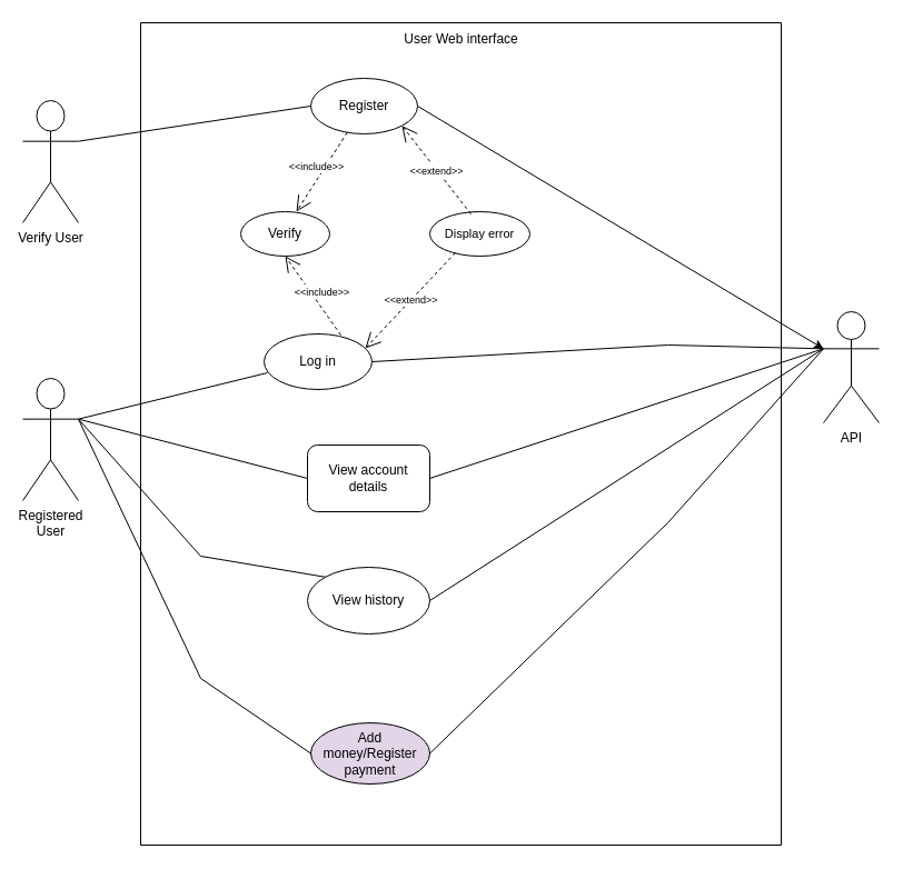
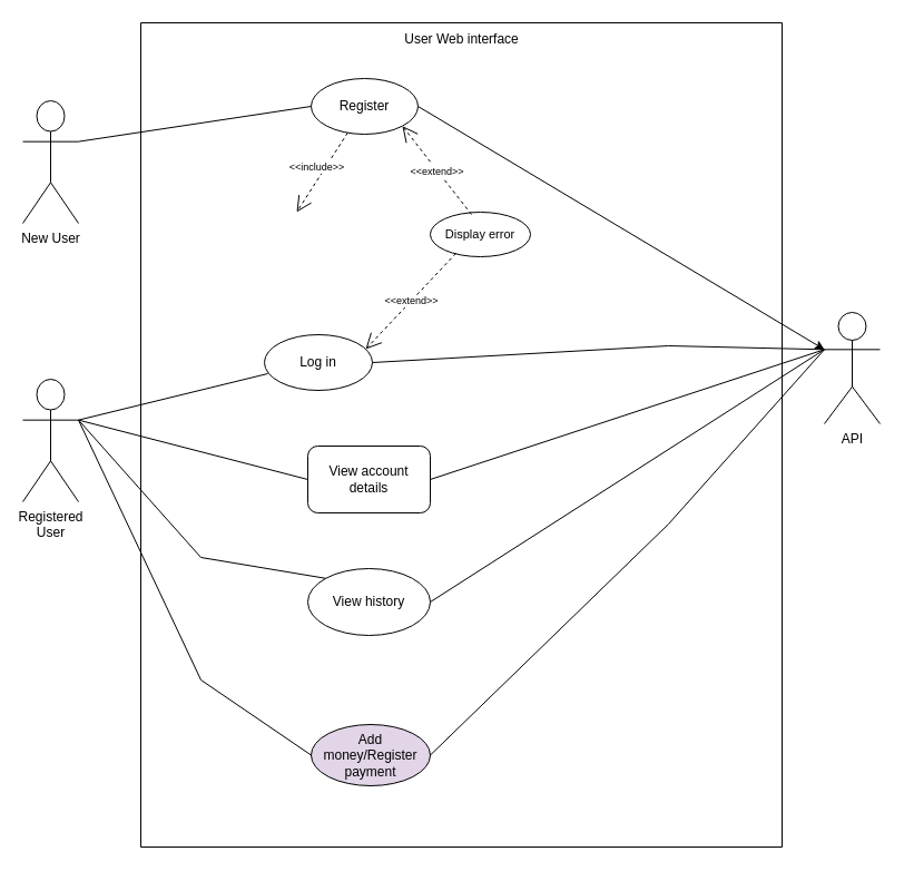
  <mxCell id="0" />
  <mxCell id="1" parent="0" />
  <mxCell id="2" value="&lt;div&gt;Registered&lt;/div&gt;&lt;div&gt;User&lt;br&gt;&lt;/div&gt;" style="shape=umlActor;verticalLabelPosition=bottom;verticalAlign=top;html=1;" parent="1" vertex="1"><mxGeometry x="20" y="340" width="50" height="110" as="geometry" /></mxCell>
  <mxCell id="3" value="" style="swimlane;startSize=0;" parent="1" vertex="1"><mxGeometry x="126" y="20" width="576" height="740" as="geometry" /></mxCell>
  <mxCell id="4" value="Log in" style="ellipse;whiteSpace=wrap;html=1;" parent="3" vertex="1"><mxGeometry x="111" y="280" width="97" height="50" as="geometry" /></mxCell>
  <mxCell id="5" value="View account details" style="whiteSpace=wrap;html=1;rounded=1;" parent="3" vertex="1"><mxGeometry x="150" y="380" width="110" height="60" as="geometry" /></mxCell>
  <mxCell id="6" value="Register" style="ellipse;whiteSpace=wrap;html=1;" parent="3" vertex="1"><mxGeometry x="153" y="50" width="96" height="50" as="geometry" /></mxCell>
  <mxCell id="7" value="View history" style="ellipse;whiteSpace=wrap;html=1;" parent="3" vertex="1"><mxGeometry x="150" y="490" width="110" height="60" as="geometry" /></mxCell>
  <mxCell id="8" value="Add money/Register payment" style="ellipse;whiteSpace=wrap;html=1;fillColor=#e1d5e7;" parent="3" vertex="1"><mxGeometry x="153" y="630" width="107" height="55" as="geometry" /></mxCell>
  <mxCell id="9" value="User Web interface" style="text;html=1;align=center;verticalAlign=middle;resizable=0;points=[];autosize=1;strokeColor=none;fillColor=none;" parent="3" vertex="1"><mxGeometry x="223" width="130" height="30" as="geometry" /></mxCell>
- <mxCell id="10" value="Verify" style="ellipse;whiteSpace=wrap;html=1;" parent="3" vertex="1"><mxGeometry x="90" y="170" width="80" height="40" as="geometry" /></mxCell>
  <mxCell id="11" value="&lt;font style=&quot;font-size: 9px;&quot;&gt;&amp;lt;&amp;lt;include&amp;gt;&amp;gt;&lt;/font&gt;" style="endArrow=open;endSize=12;dashed=1;html=1;rounded=0;" parent="3" source="6" edge="1"><mxGeometry x="-0.031" y="-8" width="160" relative="1" as="geometry"><mxPoint x="175.941" y="224.322" as="sourcePoint" /><mxPoint x="140" y="170" as="targetPoint" /><mxPoint x="1" as="offset" /></mxGeometry></mxCell>
- <mxCell id="12" value="&lt;font style=&quot;font-size: 9px;&quot;&gt;&amp;lt;&amp;lt;include&amp;gt;&amp;gt;&lt;/font&gt;" style="endArrow=open;endSize=12;dashed=1;html=1;rounded=0;exitX=0.711;exitY=0.02;exitDx=0;exitDy=0;entryX=0.5;entryY=1;entryDx=0;entryDy=0;exitPerimeter=0;" parent="3" source="4" target="10" edge="1"><mxGeometry x="-0.031" y="-8" width="160" relative="1" as="geometry"><mxPoint x="185.941" y="237.322" as="sourcePoint" /><mxPoint x="225.04" y="190" as="targetPoint" /><mxPoint x="1" as="offset" /></mxGeometry></mxCell>
  <mxCell id="13" value="&lt;font style=&quot;font-size: 11px;&quot;&gt;Display error&lt;/font&gt;" style="ellipse;whiteSpace=wrap;html=1;fontSize=9;" parent="3" vertex="1"><mxGeometry x="260" y="170" width="90" height="40" as="geometry" /></mxCell>
  <mxCell id="14" value="&lt;font style=&quot;font-size: 9px;&quot;&gt;&amp;lt;&amp;lt;extend&amp;gt;&amp;gt;&lt;/font&gt;" style="endArrow=open;endSize=12;dashed=1;html=1;rounded=0;fontSize=11;entryX=1;entryY=1;entryDx=0;entryDy=0;exitX=0.411;exitY=0.05;exitDx=0;exitDy=0;exitPerimeter=0;" parent="3" source="13" target="6" edge="1"><mxGeometry width="160" relative="1" as="geometry"><mxPoint x="300" y="160" as="sourcePoint" /><mxPoint x="540" y="400" as="targetPoint" /></mxGeometry></mxCell>
  <mxCell id="15" value="&amp;lt;&amp;lt;extend&amp;gt;&amp;gt;" style="endArrow=open;endSize=12;dashed=1;html=1;rounded=0;fontSize=9;entryX=0.938;entryY=0.26;entryDx=0;entryDy=0;exitX=0.256;exitY=0.925;exitDx=0;exitDy=0;entryPerimeter=0;exitPerimeter=0;" parent="3" source="13" target="4" edge="1"><mxGeometry width="160" relative="1" as="geometry"><mxPoint x="380" y="400" as="sourcePoint" /><mxPoint x="540" y="400" as="targetPoint" /></mxGeometry></mxCell>
  <mxCell id="16" value="API" style="shape=umlActor;verticalLabelPosition=bottom;verticalAlign=top;html=1;outlineConnect=0;" parent="1" vertex="1"><mxGeometry x="740" y="280" width="50" height="100" as="geometry" /></mxCell>
  <mxCell id="17" value="" style="endArrow=none;html=1;rounded=0;exitX=1;exitY=0.333;exitDx=0;exitDy=0;exitPerimeter=0;entryX=0.031;entryY=0.7;entryDx=0;entryDy=0;entryPerimeter=0;" parent="1" source="2" target="4" edge="1"><mxGeometry width="50" height="50" relative="1" as="geometry"><mxPoint x="550" y="440" as="sourcePoint" /><mxPoint x="600" y="390" as="targetPoint" /></mxGeometry></mxCell>
  <mxCell id="18" value="" style="endArrow=none;html=1;rounded=0;entryX=0;entryY=0.5;entryDx=0;entryDy=0;exitX=1;exitY=0.333;exitDx=0;exitDy=0;exitPerimeter=0;" parent="1" source="2" target="5" edge="1"><mxGeometry width="50" height="50" relative="1" as="geometry"><mxPoint x="150" y="310" as="sourcePoint" /><mxPoint x="600" y="390" as="targetPoint" /></mxGeometry></mxCell>
  <mxCell id="19" value="" style="endArrow=none;html=1;rounded=0;exitX=1;exitY=0.333;exitDx=0;exitDy=0;exitPerimeter=0;entryX=0;entryY=0.5;entryDx=0;entryDy=0;" parent="1" source="2" target="8" edge="1"><mxGeometry width="50" height="50" relative="1" as="geometry"><mxPoint x="550" y="440" as="sourcePoint" /><mxPoint x="600" y="390" as="targetPoint" /><Array as="points"><mxPoint x="180" y="610" /></Array></mxGeometry></mxCell>
  <mxCell id="20" value="" style="endArrow=none;html=1;rounded=0;exitX=1;exitY=0.333;exitDx=0;exitDy=0;exitPerimeter=0;entryX=0;entryY=0;entryDx=0;entryDy=0;" parent="1" source="2" target="7" edge="1"><mxGeometry width="50" height="50" relative="1" as="geometry"><mxPoint x="550" y="440" as="sourcePoint" /><mxPoint x="600" y="390" as="targetPoint" /><Array as="points"><mxPoint x="180" y="500" /></Array></mxGeometry></mxCell>
  <mxCell id="21" value="" style="endArrow=none;html=1;rounded=0;exitX=1;exitY=0.5;exitDx=0;exitDy=0;entryX=0;entryY=0.333;entryDx=0;entryDy=0;entryPerimeter=0;" parent="1" source="4" target="16" edge="1"><mxGeometry width="50" height="50" relative="1" as="geometry"><mxPoint x="550" y="440" as="sourcePoint" /><mxPoint x="600" y="390" as="targetPoint" /><Array as="points"><mxPoint x="600" y="310" /></Array></mxGeometry></mxCell>
  <mxCell id="22" value="" style="endArrow=classic;html=1;rounded=0;exitX=1;exitY=0.5;exitDx=0;exitDy=0;entryX=0;entryY=0.333;entryDx=0;entryDy=0;entryPerimeter=0;" parent="1" source="6" target="16" edge="1"><mxGeometry width="50" height="50" relative="1" as="geometry"><mxPoint x="550" y="440" as="sourcePoint" /><mxPoint x="600" y="390" as="targetPoint" /></mxGeometry></mxCell>
  <mxCell id="23" value="" style="endArrow=none;html=1;rounded=0;exitX=1;exitY=0.5;exitDx=0;exitDy=0;entryX=0;entryY=0.333;entryDx=0;entryDy=0;entryPerimeter=0;" parent="1" source="5" target="16" edge="1"><mxGeometry width="50" height="50" relative="1" as="geometry"><mxPoint x="550" y="440" as="sourcePoint" /><mxPoint x="600" y="390" as="targetPoint" /></mxGeometry></mxCell>
  <mxCell id="24" value="" style="endArrow=none;html=1;rounded=0;exitX=1;exitY=0.5;exitDx=0;exitDy=0;entryX=0;entryY=0.333;entryDx=0;entryDy=0;entryPerimeter=0;" parent="1" source="7" target="16" edge="1"><mxGeometry width="50" height="50" relative="1" as="geometry"><mxPoint x="550" y="440" as="sourcePoint" /><mxPoint x="690" y="310" as="targetPoint" /></mxGeometry></mxCell>
  <mxCell id="25" value="" style="endArrow=none;html=1;rounded=0;exitX=1;exitY=0.5;exitDx=0;exitDy=0;entryX=0;entryY=0.333;entryDx=0;entryDy=0;entryPerimeter=0;" parent="1" source="8" target="16" edge="1"><mxGeometry width="50" height="50" relative="1" as="geometry"><mxPoint x="550" y="440" as="sourcePoint" /><mxPoint x="600" y="390" as="targetPoint" /><Array as="points"><mxPoint x="600" y="470" /></Array></mxGeometry></mxCell>
- <mxCell id="26" value="&lt;div&gt;Verify User&lt;br&gt;&lt;/div&gt;" style="shape=umlActor;verticalLabelPosition=bottom;verticalAlign=top;html=1;" parent="1" vertex="1"><mxGeometry x="20" y="90" width="50" height="110" as="geometry" /></mxCell>
+ <mxCell id="26" value="&lt;div&gt;New User&lt;br&gt;&lt;/div&gt;" style="shape=umlActor;verticalLabelPosition=bottom;verticalAlign=top;html=1;" parent="1" vertex="1"><mxGeometry x="20" y="90" width="50" height="110" as="geometry" /></mxCell>
  <mxCell id="27" value="" style="endArrow=none;html=1;rounded=0;fontSize=9;exitX=1;exitY=0.333;exitDx=0;exitDy=0;exitPerimeter=0;entryX=0;entryY=0.5;entryDx=0;entryDy=0;" parent="1" source="26" target="6" edge="1"><mxGeometry width="50" height="50" relative="1" as="geometry"><mxPoint x="550" y="420" as="sourcePoint" /><mxPoint x="600" y="370" as="targetPoint" /></mxGeometry></mxCell>
